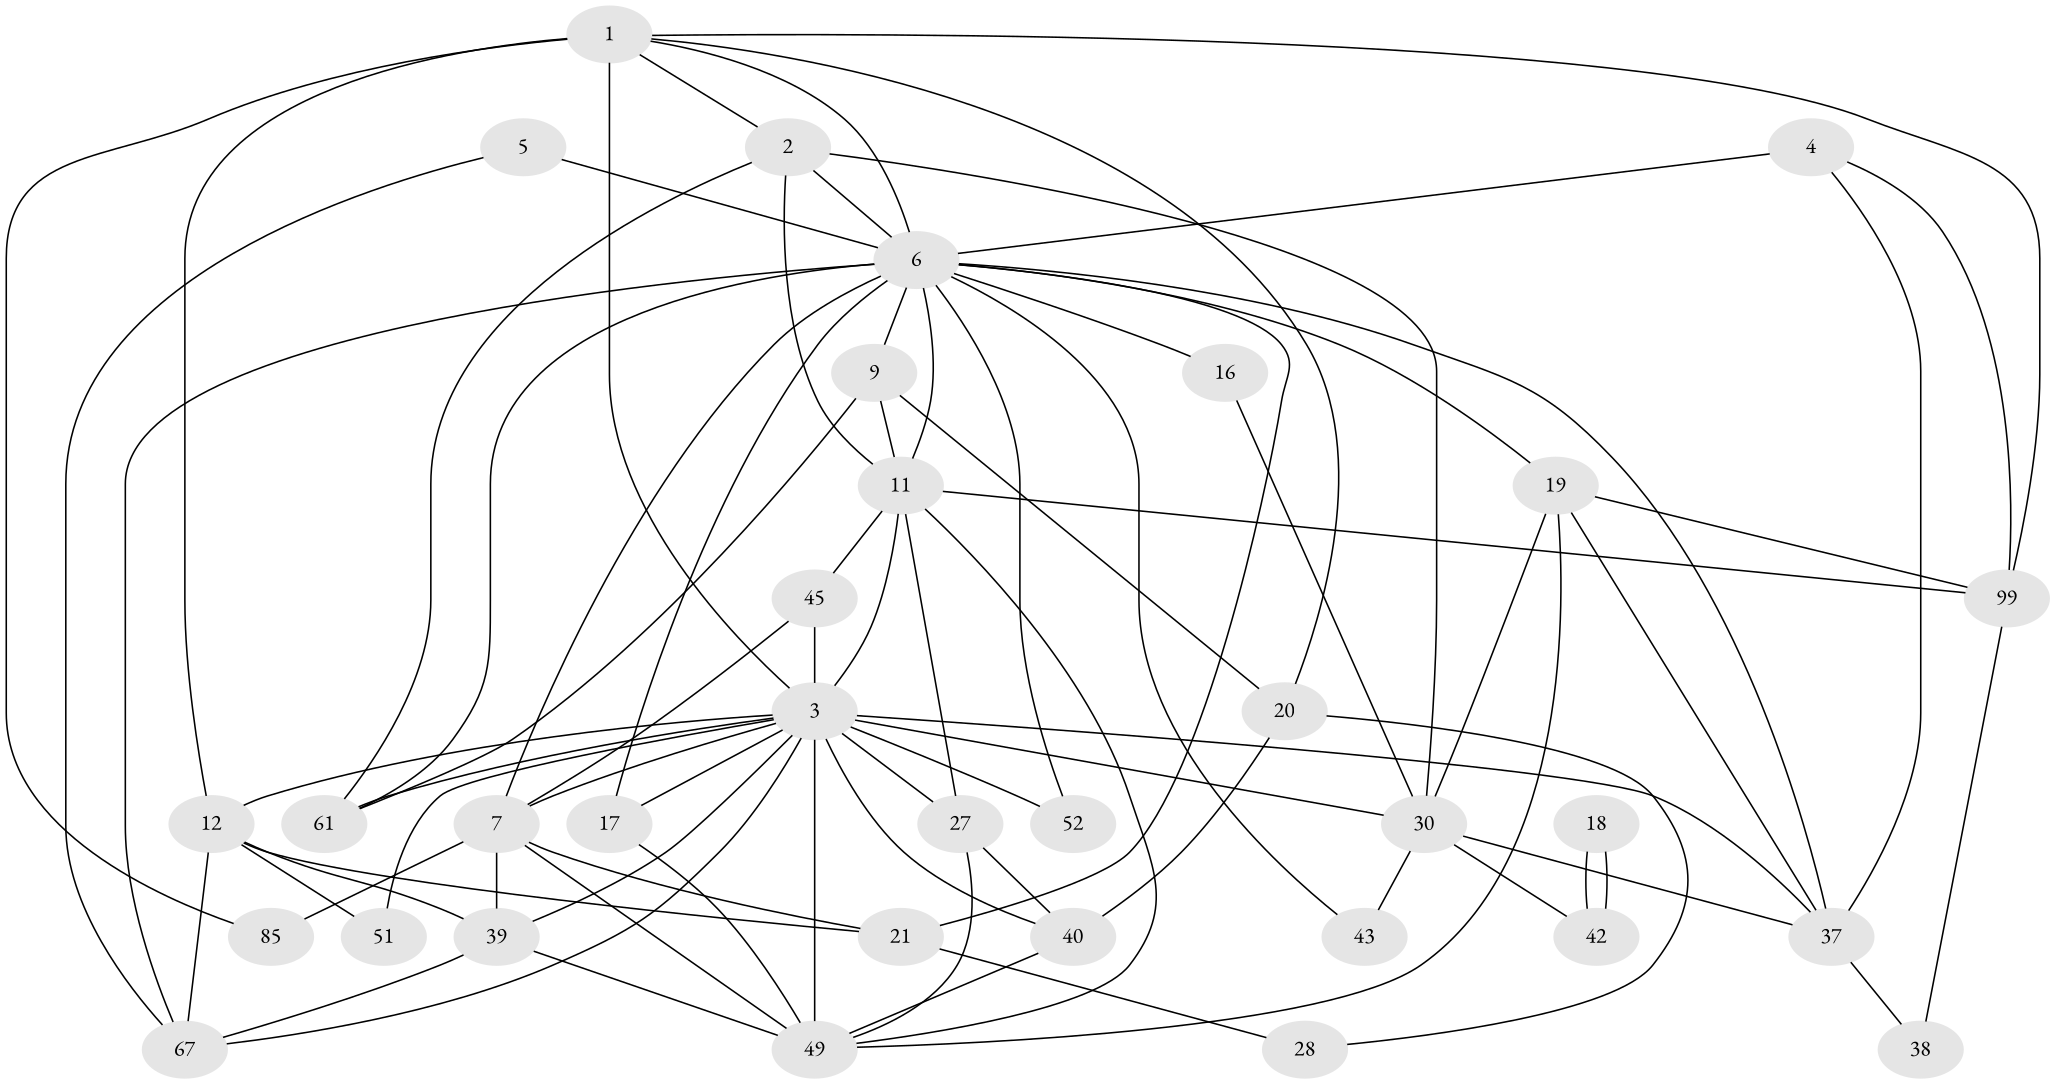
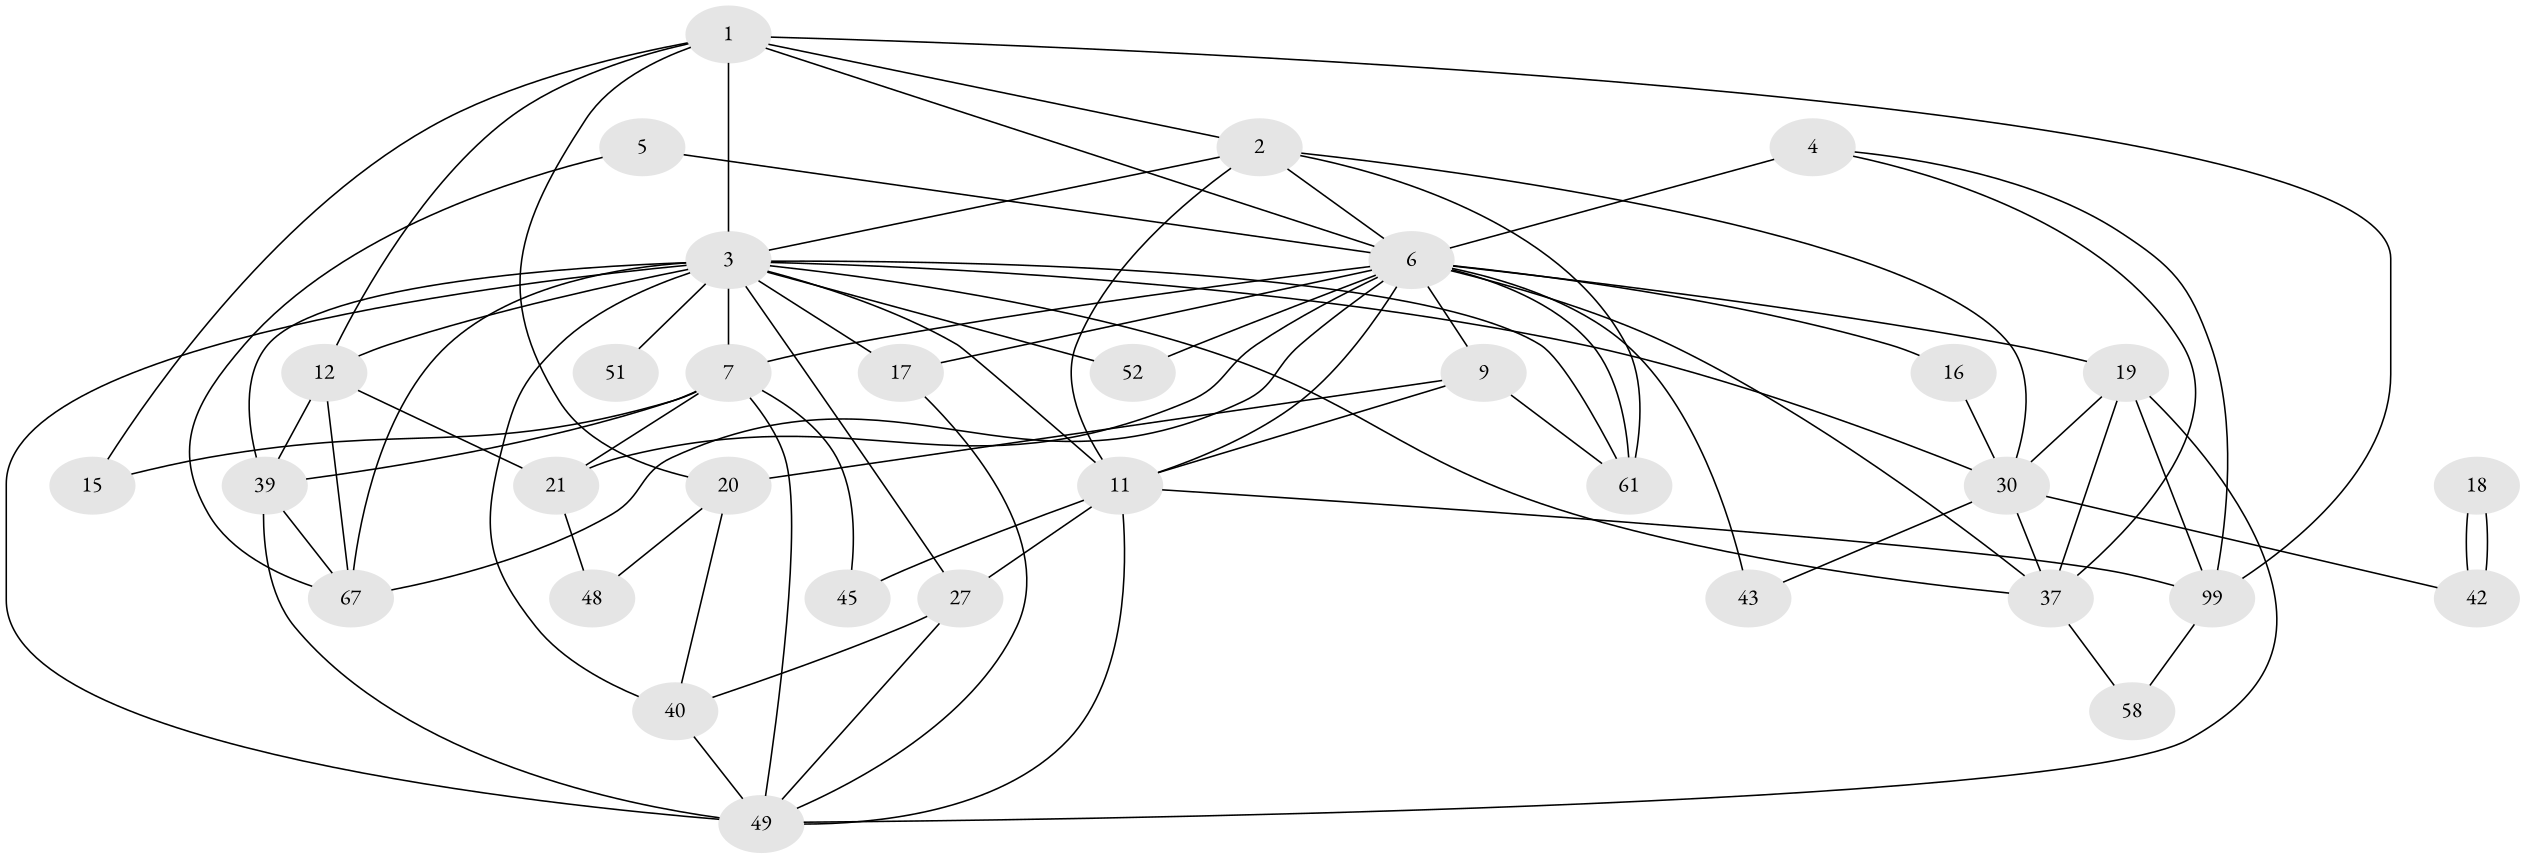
  graph {
    fontname="EB Garamond"
    node [color=gray90 fontname="EB Garamond" style=filled]
    edge [fontname="EB Garamond"]
    1 [super="+60+58"]
    2 [super="+54"]
    3 [super="+36+23+25+56"]
    6 [super="+8+26+24+64"]
    12 [super="+22+55"]
-   15 [label=85]
+   15
    20
    n8 [label=99]
    11 [super="+66"]
    30 [super="+32"]
    61
    7 [super="+10+13"]
    17
    27 [super="+31"]
    37 [super="+59"]
    39 [super="+50"]
    40
    49 [super="+57"]
    51
    52
    67
    9 [super="+53"]
    16
    19 [super="+65"]
    21
    43
-   28
-   38
+   28 [label=48]
+   38 [label=58]
    45
    42
    4
    5
    18
    1 -- 2
    1 -- 3 [weight=3]
    1 -- 6
    1 -- 12
    1 -- 15
    1 -- 20
    1 -- n8
-   45 -- 3
+   2 -- 3
    2 -- 6
    2 -- 11
    2 -- 30
    2 -- 61
    3 -- 12
    3 -- 11 [weight=2]
    3 -- 30
    3 -- 61
    3 -- 7 [weight=3]
    3 -- 17
    3 -- 27
    3 -- 37
    3 -- 39
    3 -- 40 [weight=2]
    3 -- 49 [weight=2]
    3 -- 51
    3 -- 52
    3 -- 67
    6 -- 11
    6 -- 61 [weight=2]
    6 -- 7 [weight=2]
    6 -- 17
    6 -- 37
    6 -- 52
    6 -- 67
    6 -- 9
    6 -- 16 [weight=2]
    6 -- 19
    6 -- 21
    6 -- 43 [weight=2]
    12 -- 39 [weight=2]
-   12 -- 51
    12 -- 67
    12 -- 21
    20 -- 40
    20 -- 28
    n8 -- 38
    11 -- n8
    11 -- 27
    11 -- 49
    11 -- 45
    30 -- 37
    30 -- 43
    30 -- 42
    7 -- 15
    7 -- 39
    7 -- 49
    7 -- 21 [weight=2]
    7 -- 45
    17 -- 49
    27 -- 40
    27 -- 49
    37 -- 38
    39 -- 49
    39 -- 67
    40 -- 49
    9 -- 20
    9 -- 11
    9 -- 61
    16 -- 30
    19 -- n8
    19 -- 30
    19 -- 37
    19 -- 49
    21 -- 28
    4 -- 6 [weight=2]
    4 -- n8
    4 -- 37
    5 -- 6 [weight=2]
    5 -- 67
    18 -- 42
    18 -- 42
  }
